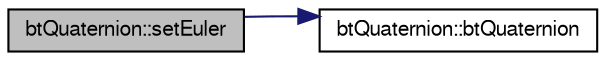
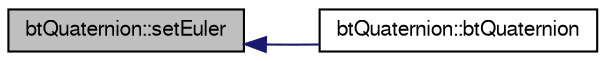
  digraph {
    rankdir=LR
    node [color=black fontname=FreeSans fontsize=10 shape=record]
    n1 [fillcolor=grey75 fontcolor=black height=0.2 label="btQuaternion::setEuler" style=filled width=0.4]
    n2 [height=0.2 label="btQuaternion::btQuaternion" width=0.4]
-   n2 -> n1 [color=midnightblue dir=back fontname=FreeSans fontsize=10 labelfontname=FreeSans labelfontsize=10 style=solid]
+   n1 -> n2 [color=midnightblue dir=back fontname=FreeSans fontsize=10 labelfontname=FreeSans labelfontsize=10 style=solid]
  }
